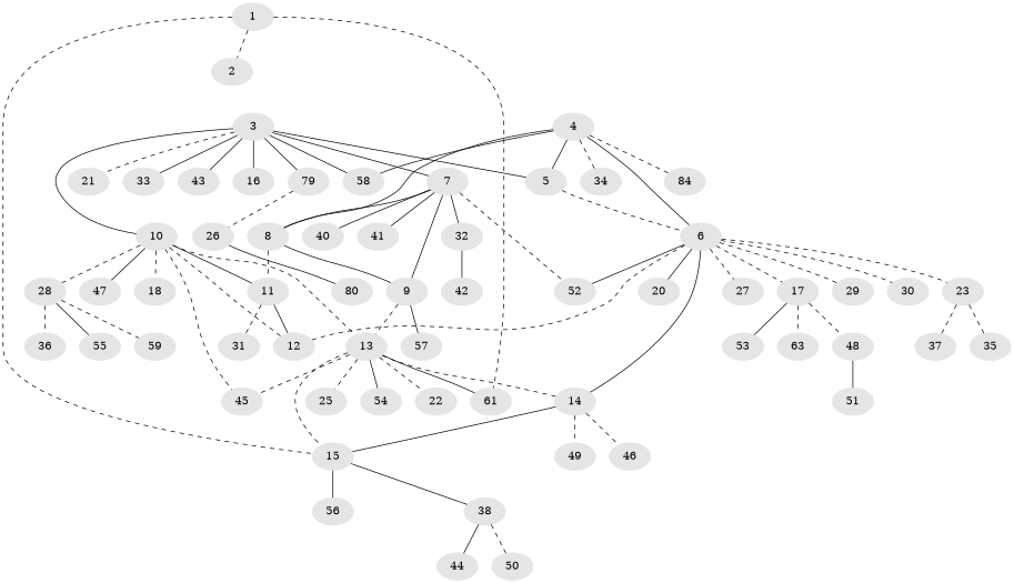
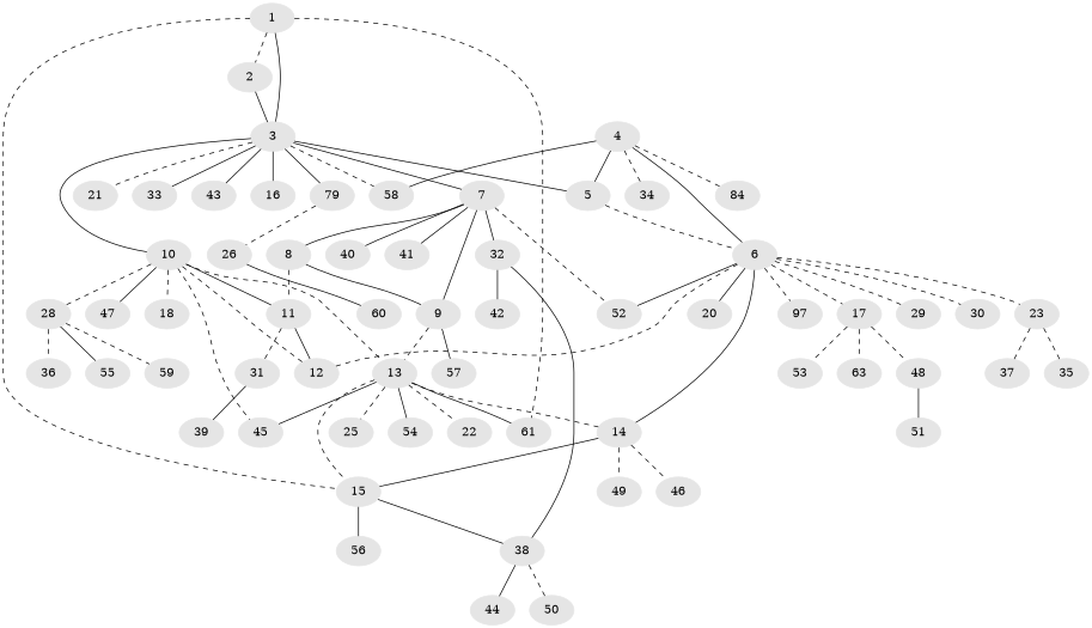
  graph {
    node [color=gray90 style=filled]
    edge [style=solid]
    1
    2
    3
    15
    61
    5
    7
    10
    16
    n10 [label=79]
    21
    33
    43
    58
    38
    56
    6
    8
    52
    9
    32
    40
    41
    12
    11
    13
    18
    28
    45
    47
    26
    4
    n33 [label=84]
    34
    14
    17
    20
    23
-   27
+   27 [label=97]
    29
    30
    46
    49
    48
    53
    63
    35
    37
    57
    42
    31
    22
    25
    54
    36
    55
    59
+   39
    44
    50
    51
-   60 [label=80]
+   60
    1 -- 2 [style=dashed]
+   1 -- 3
    1 -- 15 [style=dashed]
    1 -- 61 [style=dashed]
+   2 -- 3
    3 -- 5
    3 -- 7
    3 -- 10
    3 -- 16
    3 -- n10
    3 -- 21 [style=dashed]
    3 -- 33
    3 -- 43
-   3 -- 58
+   3 -- 58 [style=dashed]
    15 -- 38
    15 -- 56
    5 -- 6 [style=dashed]
    7 -- 8
    7 -- 52 [style=dashed]
    7 -- 9
    7 -- 32
    7 -- 40
    7 -- 41
    10 -- 12 [style=dashed]
    10 -- 11
    10 -- 13 [style=dashed]
    10 -- 18 [style=dashed]
    10 -- 28 [style=dashed]
    10 -- 45 [style=dashed]
    10 -- 47
    n10 -- 26 [style=dashed]
    38 -- 44
    38 -- 50 [style=dashed]
    6 -- 52
    6 -- 12 [style=dashed]
    6 -- 14
    6 -- 17 [style=dashed]
    6 -- 20
    6 -- 23 [style=dashed]
    6 -- 27 [style=dashed]
    6 -- 29 [style=dashed]
    6 -- 30 [style=dashed]
    8 -- 9
    8 -- 11 [style=dashed]
    9 -- 13 [style=dashed]
    9 -- 57
+   32 -- 38
    32 -- 42
    11 -- 12
    11 -- 31 [style=dashed]
    13 -- 15 [style=dashed]
    13 -- 61
-   13 -- 45 [style=dashed]
+   13 -- 45
    13 -- 14 [style=dashed]
    13 -- 22 [style=dashed]
    13 -- 25 [style=dashed]
    13 -- 54
    28 -- 36 [style=dashed]
    28 -- 55
    28 -- 59 [style=dashed]
    26 -- 60
    4 -- 5
    4 -- 58
    4 -- 6
-   4 -- 8
    4 -- n33 [style=dashed]
    4 -- 34 [style=dashed]
    14 -- 15
    14 -- 46 [style=dashed]
    14 -- 49 [style=dashed]
    17 -- 48 [style=dashed]
-   17 -- 53
+   17 -- 53 [style=dashed]
    17 -- 63 [style=dashed]
    23 -- 35 [style=dashed]
    23 -- 37 [style=dashed]
    48 -- 51
+   31 -- 39
  }
